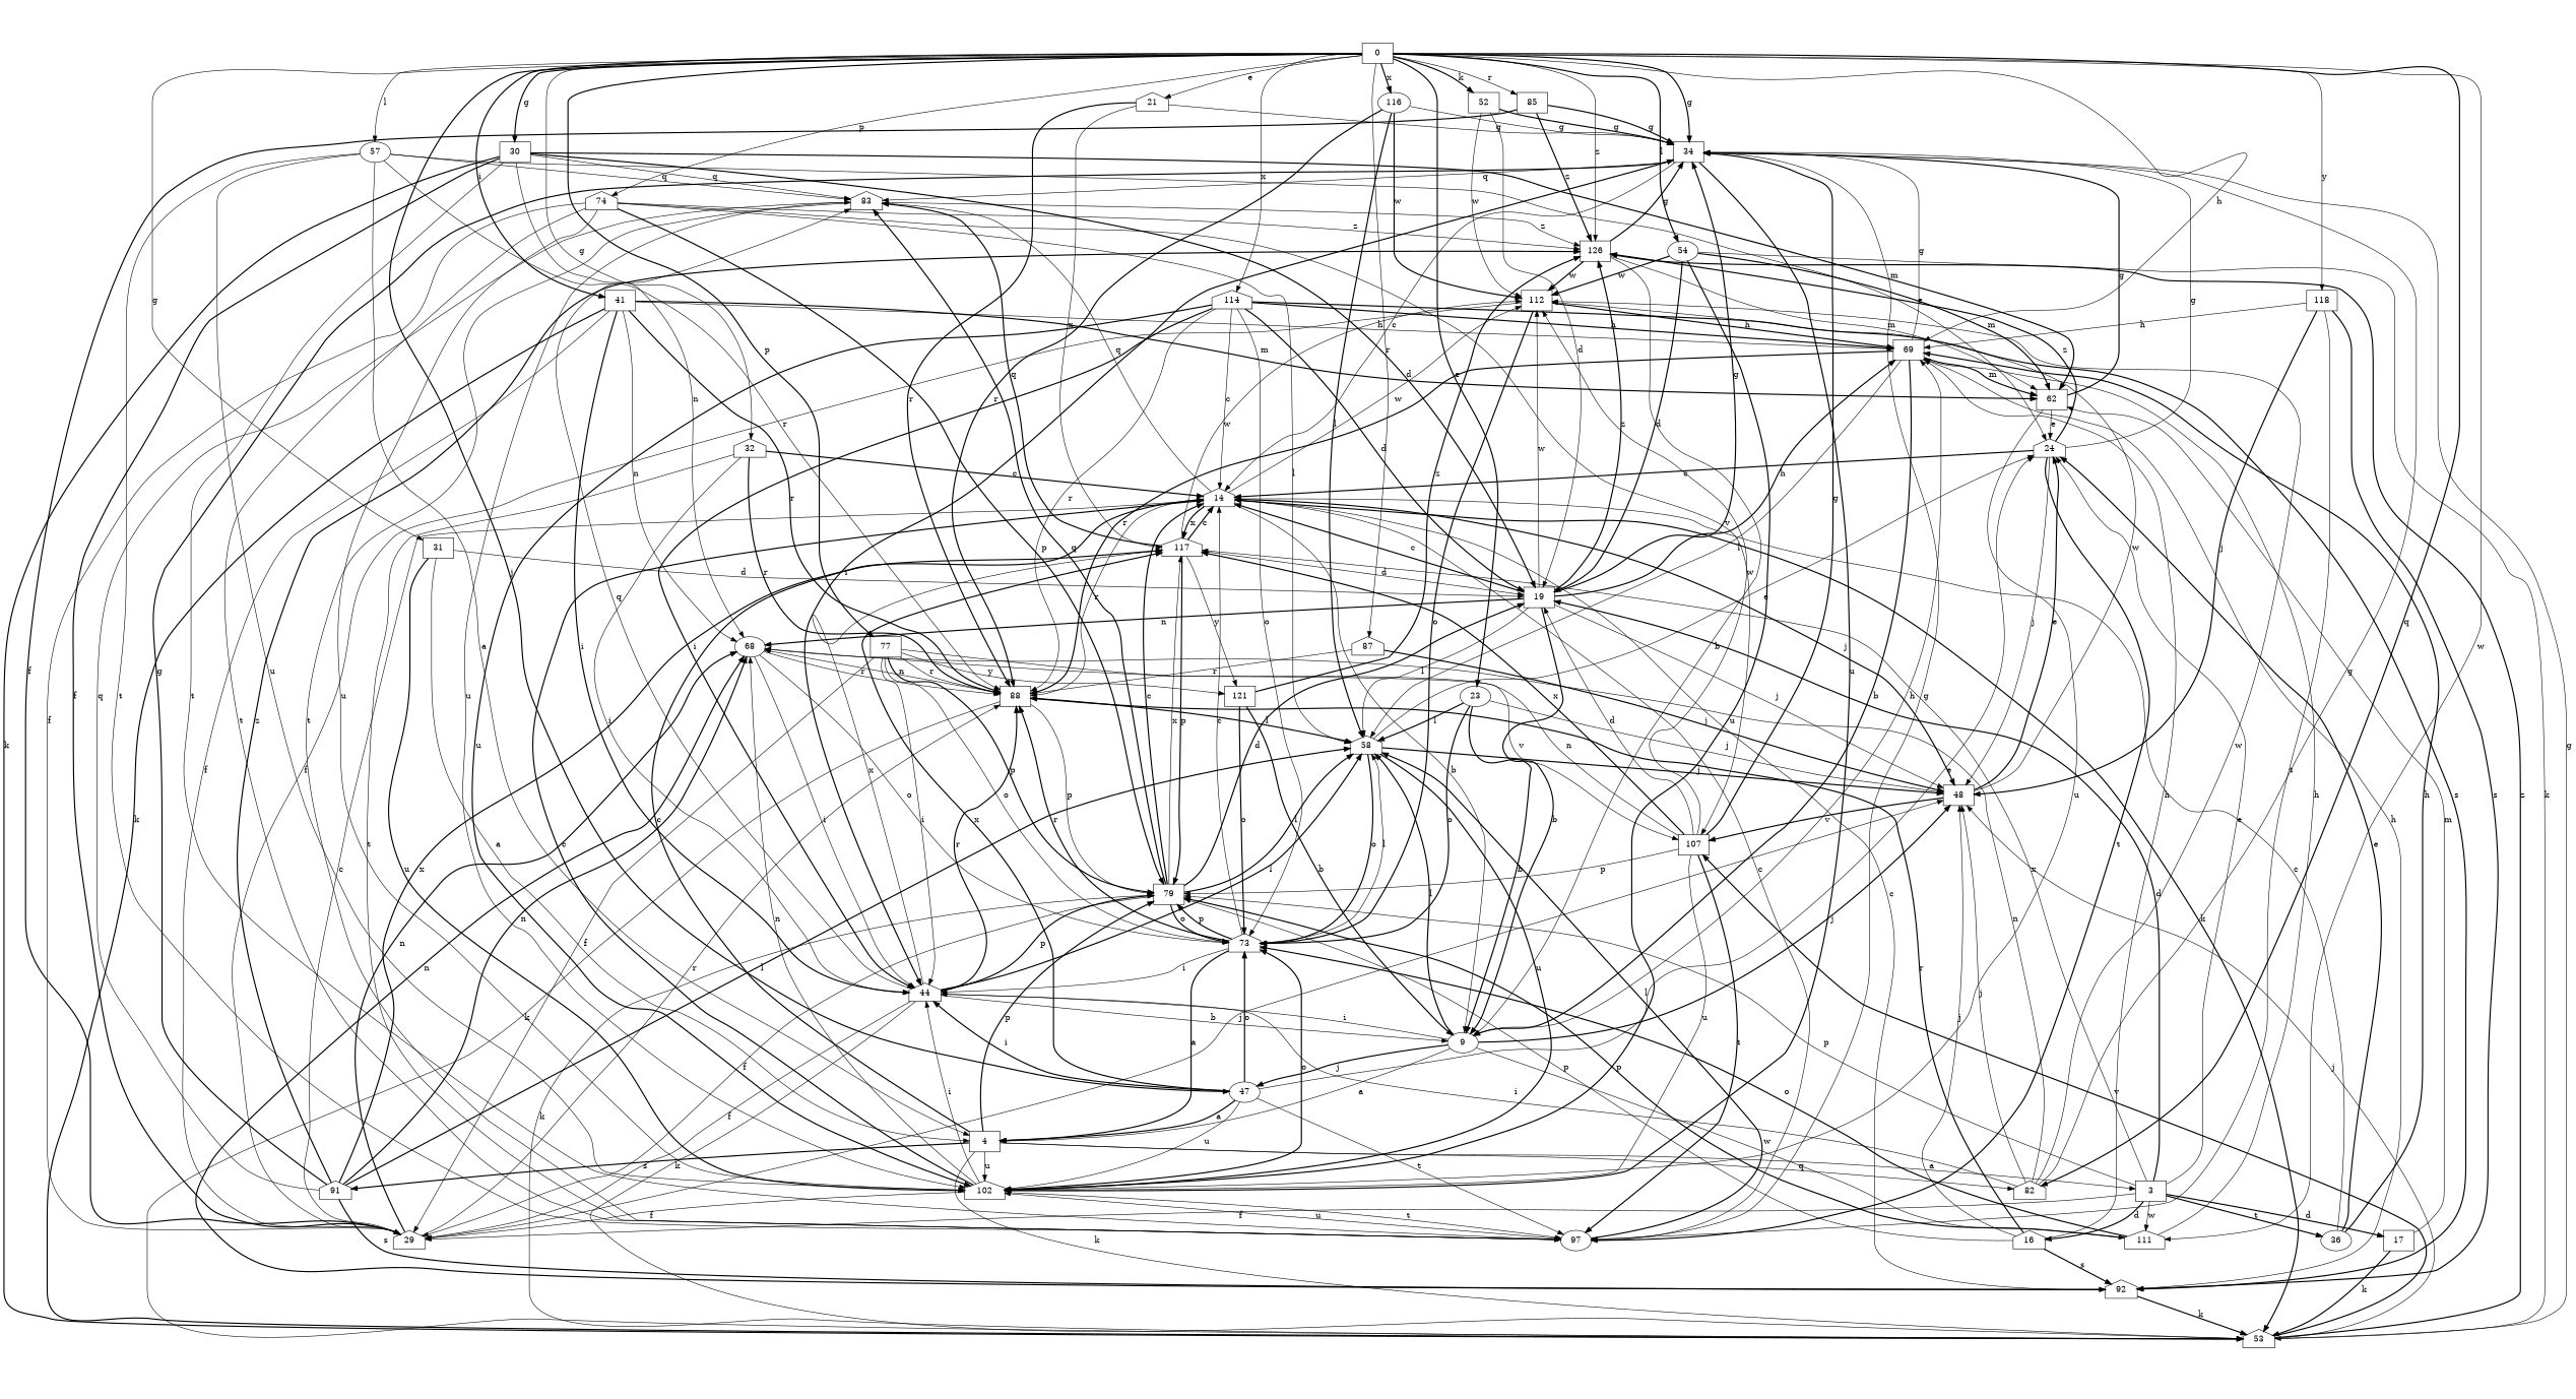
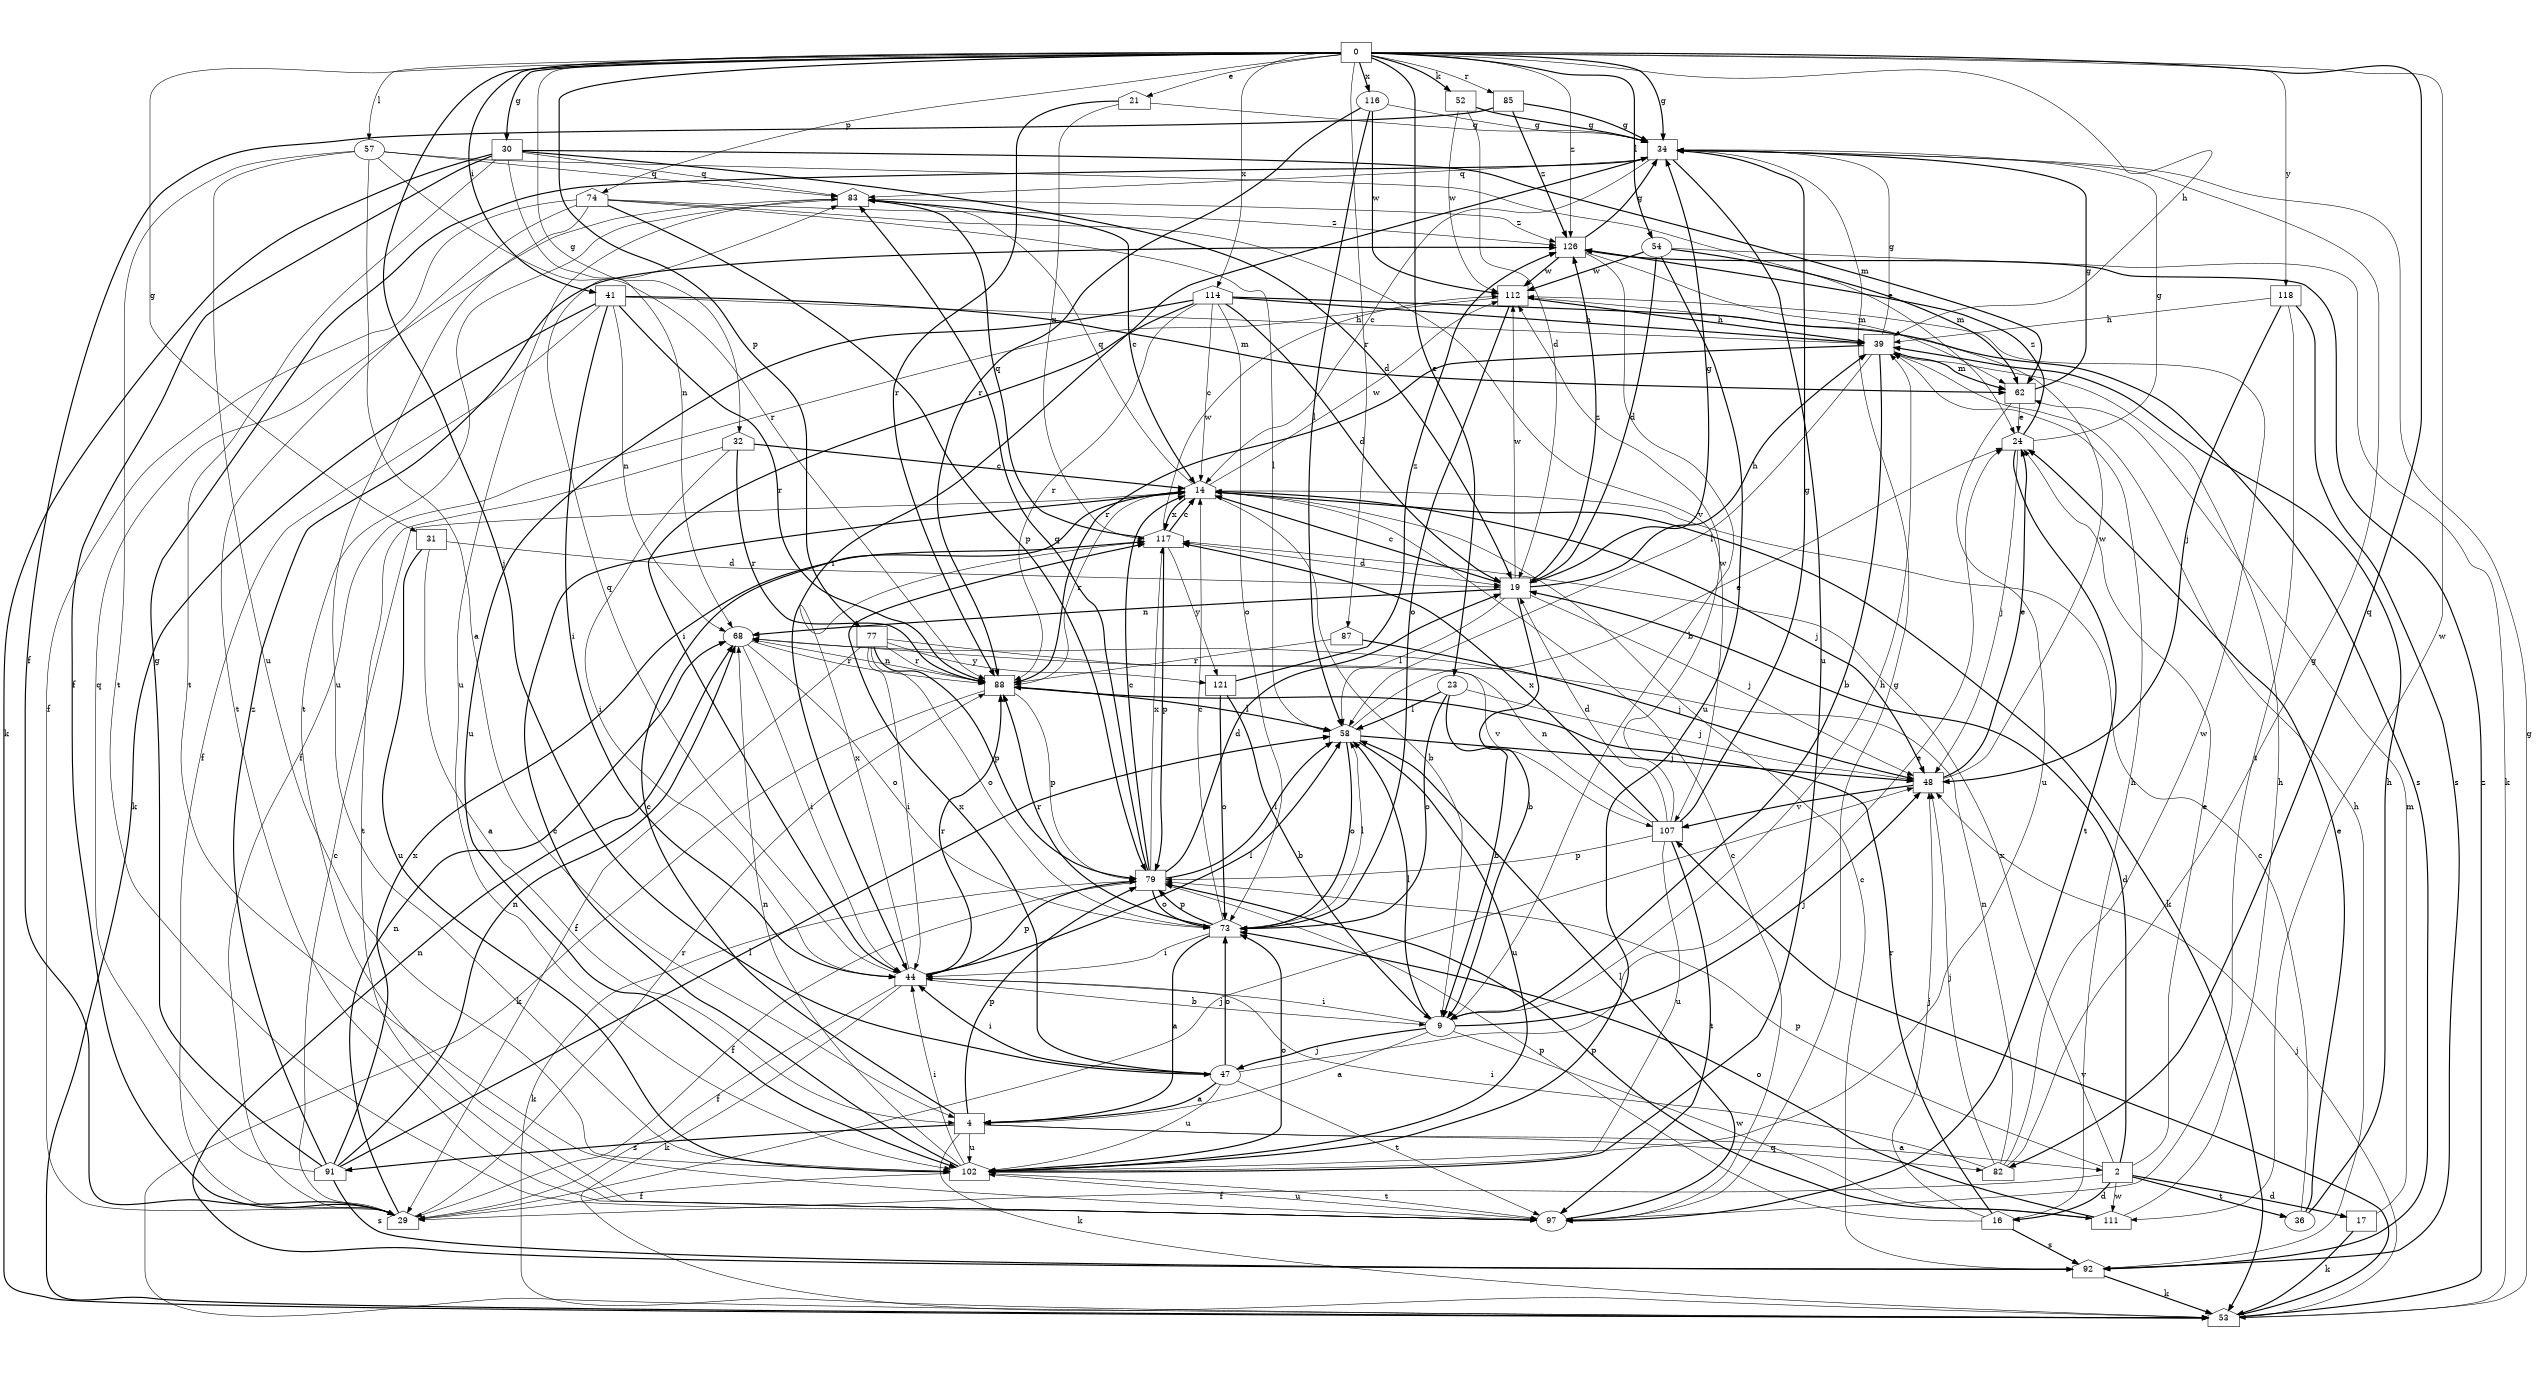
  strict digraph {
    node [shape=box]
    edge [style=solid]
    21 [shape=house]
    0
    23 [shape=ellipse]
    30
    31
    32 [shape=house]
    34
-   39 [label=69]
+   39
    41
    47 [shape=ellipse]
    52
    54 [shape=ellipse]
    57 [shape=ellipse]
    74 [shape=house]
    77
    82 [shape=house]
    85
    87 [shape=house]
    111 [shape=house]
    114 [shape=house]
    116 [shape=ellipse]
    118
    126
    117 [shape=house]
    88
    9 [shape=ellipse]
    48
    58 [shape=house]
    73 [shape=house]
    19
    29 [shape=house]
    53 [shape=house]
    83 [shape=house]
    62
    68 [shape=ellipse]
    97 [shape=ellipse]
    4
    102 [shape=house]
    14 [shape=house]
    44 [shape=house]
    24 [shape=house]
    112
    79
    107
    121
    92 [shape=house]
-   3
+   3 [label=2]
    16 [shape=house]
    17
    n50 [label=36 shape=ellipse]
    91 [shape=house]
    21 -> 34 [label=g]
    21 -> 117 [label=x]
    21 -> 88 [label=r style=bold]
    0 -> 21 [label=e]
    0 -> 23 [label=e style=bold]
    0 -> 30 [label=g style=bold]
    0 -> 31 [label=g]
    0 -> 32 [label=g]
    0 -> 34 [label=g style=bold]
    0 -> 39 [label=h]
    0 -> 41 [label=i style=bold]
    0 -> 47 [label=j style=bold]
    0 -> 52 [label=k style=bold]
    0 -> 54 [label=l style=bold]
    0 -> 57 [label=l]
    0 -> 74 [label=p]
    0 -> 77 [label=p style=bold]
    0 -> 82 [label=q style=bold]
    0 -> 85 [label=r]
    0 -> 87 [label=r]
    0 -> 111 [label=w]
    0 -> 114 [label=x]
    0 -> 116 [label=x style=bold]
    0 -> 118 [label=y]
    0 -> 126 [label=z]
    23 -> 9 [label=b style=bold]
    23 -> 48 [label=j]
    23 -> 58 [label=l style=bold]
    23 -> 73 [label=o style=bold]
    30 -> 19 [label=d style=bold]
    30 -> 29 [label=f style=bold]
    30 -> 53 [label=k style=bold]
    30 -> 83 [label=q]
    30 -> 62 [label=m style=bold]
    30 -> 68 [label=n]
    30 -> 97 [label=t]
    31 -> 19 [label=d]
    31 -> 4 [label=a]
    31 -> 102 [label=u style=bold]
    32 -> 88 [label=r style=bold]
    32 -> 97 [label=t]
    32 -> 14 [label=c style=bold]
    32 -> 44 [label=i]
    34 -> 83 [label=q]
    34 -> 102 [label=u style=bold]
    34 -> 14 [label=c]
    34 -> 44 [label=i style=bold]
    39 -> 34 [label=g]
    39 -> 88 [label=r style=bold]
    39 -> 9 [label=b style=bold]
    39 -> 58 [label=l]
    39 -> 62 [label=m style=bold]
    41 -> 39 [label=h]
    41 -> 88 [label=r style=bold]
    41 -> 29 [label=f]
    41 -> 53 [label=k style=bold]
    41 -> 62 [label=m style=bold]
    41 -> 68 [label=n]
    41 -> 44 [label=i style=bold]
    47 -> 117 [label=x style=bold]
    47 -> 73 [label=o style=bold]
    47 -> 97 [label=t]
    47 -> 4 [label=a style=bold]
    47 -> 102 [label=u]
    47 -> 44 [label=i style=bold]
    47 -> 24 [label=e]
    52 -> 34 [label=g style=bold]
    52 -> 19 [label=d]
    52 -> 112 [label=w]
    54 -> 19 [label=d style=bold]
    54 -> 53 [label=k]
    54 -> 62 [label=m style=bold]
    54 -> 102 [label=u style=bold]
    54 -> 112 [label=w style=bold]
    57 -> 88 [label=r]
    57 -> 83 [label=q]
    57 -> 97 [label=t]
    57 -> 4 [label=a]
    57 -> 102 [label=u]
    57 -> 24 [label=e]
    74 -> 126 [label=z]
    74 -> 58 [label=l]
    74 -> 29 [label=f]
    74 -> 97 [label=t]
    74 -> 102 [label=u]
    74 -> 79 [label=p style=bold]
    74 -> 107 [label=v]
    77 -> 88 [label=r]
    77 -> 73 [label=o]
    77 -> 29 [label=f]
    77 -> 44 [label=i]
    77 -> 79 [label=p style=bold]
    77 -> 107 [label=v]
    77 -> 121 [label=y]
    82 -> 34 [label=g]
    82 -> 48 [label=j]
    82 -> 68 [label=n]
    82 -> 44 [label=i]
    82 -> 112 [label=w]
    85 -> 34 [label=g style=bold]
    85 -> 126 [label=z style=bold]
    85 -> 29 [label=f style=bold]
    87 -> 88 [label=r]
    87 -> 48 [label=j style=bold]
    111 -> 39 [label=h]
    111 -> 73 [label=o style=bold]
    111 -> 79 [label=p style=bold]
    114 -> 39 [label=h style=bold]
    114 -> 88 [label=r]
    114 -> 73 [label=o]
    114 -> 19 [label=d style=bold]
    114 -> 102 [label=u style=bold]
    114 -> 14 [label=c]
    114 -> 44 [label=i style=bold]
    114 -> 92 [label=s style=bold]
    116 -> 34 [label=g]
    116 -> 88 [label=r style=bold]
    116 -> 58 [label=l style=bold]
    116 -> 112 [label=w style=bold]
    118 -> 39 [label=h]
    118 -> 48 [label=j style=bold]
    118 -> 97 [label=t]
    118 -> 92 [label=s style=bold]
    126 -> 34 [label=g style=bold]
    126 -> 9 [label=b]
    126 -> 62 [label=m]
    126 -> 112 [label=w style=bold]
    117 -> 19 [label=d]
    117 -> 83 [label=q style=bold]
    117 -> 14 [label=c style=bold]
    117 -> 112 [label=w]
    117 -> 79 [label=p style=bold]
    117 -> 121 [label=y]
    88 -> 58 [label=l style=bold]
    88 -> 53 [label=k]
    88 -> 68 [label=n]
    88 -> 79 [label=p]
    9 -> 39 [label=h]
    9 -> 47 [label=j style=bold]
    9 -> 111 [label=w]
    9 -> 48 [label=j style=bold]
    9 -> 58 [label=l style=bold]
    9 -> 4 [label=a]
    9 -> 44 [label=i]
    48 -> 24 [label=e style=bold]
    48 -> 112 [label=w]
    48 -> 107 [label=v style=bold]
    58 -> 48 [label=j style=bold]
    58 -> 73 [label=o style=bold]
    58 -> 102 [label=u style=bold]
    58 -> 24 [label=e]
    73 -> 88 [label=r style=bold]
    73 -> 58 [label=l]
    73 -> 4 [label=a style=bold]
    73 -> 14 [label=c]
    73 -> 44 [label=i]
    73 -> 79 [label=p style=bold]
    19 -> 34 [label=g style=bold]
    19 -> 39 [label=h style=bold]
    19 -> 126 [label=z style=bold]
    19 -> 9 [label=b style=bold]
    19 -> 48 [label=j]
    19 -> 58 [label=l]
    19 -> 68 [label=n style=bold]
    19 -> 14 [label=c style=bold]
    19 -> 112 [label=w]
    29 -> 88 [label=r]
    29 -> 48 [label=j]
    29 -> 68 [label=n style=bold]
    29 -> 14 [label=c]
    53 -> 34 [label=g]
    53 -> 126 [label=z style=bold]
    53 -> 48 [label=j]
    53 -> 107 [label=v style=bold]
    83 -> 126 [label=z]
    83 -> 97 [label=t]
    83 -> 102 [label=u]
-   24 -> 14 [label=c style=bold]
+   83 -> 14 [label=c style=bold]
    62 -> 34 [label=g style=bold]
    62 -> 102 [label=u]
    62 -> 24 [label=e]
    68 -> 88 [label=r]
    68 -> 73 [label=o]
    68 -> 44 [label=i]
    97 -> 34 [label=g]
    97 -> 58 [label=l style=bold]
    97 -> 102 [label=u]
    97 -> 14 [label=c]
    4 -> 82 [label=q]
    4 -> 53 [label=k]
    4 -> 102 [label=u]
    4 -> 14 [label=c style=bold]
    4 -> 79 [label=p style=bold]
    4 -> 3 [label=a]
    4 -> 91 [label=s style=bold]
    102 -> 73 [label=o style=bold]
    102 -> 29 [label=f]
    102 -> 68 [label=n]
    102 -> 97 [label=t]
    102 -> 14 [label=c style=bold]
    102 -> 44 [label=i]
    14 -> 117 [label=x style=bold]
    14 -> 88 [label=r]
    14 -> 9 [label=b]
    14 -> 48 [label=j style=bold]
    14 -> 53 [label=k style=bold]
    14 -> 83 [label=q]
    14 -> 112 [label=w]
    44 -> 117 [label=x]
    44 -> 88 [label=r style=bold]
    44 -> 9 [label=b]
    44 -> 58 [label=l style=bold]
    44 -> 29 [label=f]
    44 -> 53 [label=k]
    44 -> 83 [label=q]
    44 -> 79 [label=p style=bold]
    24 -> 34 [label=g]
    24 -> 126 [label=z style=bold]
    24 -> 48 [label=j]
    24 -> 97 [label=t style=bold]
    112 -> 39 [label=h style=bold]
    112 -> 73 [label=o style=bold]
    112 -> 29 [label=f]
    79 -> 117 [label=x]
    79 -> 58 [label=l style=bold]
    79 -> 73 [label=o style=bold]
    79 -> 19 [label=d style=bold]
    79 -> 29 [label=f]
    79 -> 53 [label=k]
    79 -> 83 [label=q style=bold]
    79 -> 14 [label=c style=bold]
    107 -> 34 [label=g style=bold]
    107 -> 117 [label=x style=bold]
    107 -> 19 [label=d]
    107 -> 68 [label=n]
    107 -> 97 [label=t style=bold]
    107 -> 102 [label=u]
    107 -> 112 [label=w]
    107 -> 79 [label=p]
    121 -> 126 [label=z style=bold]
    121 -> 9 [label=b style=bold]
    121 -> 73 [label=o style=bold]
    92 -> 39 [label=h]
    92 -> 53 [label=k style=bold]
    92 -> 68 [label=n style=bold]
    92 -> 14 [label=c]
    3 -> 111 [label=w]
    3 -> 117 [label=x]
    3 -> 19 [label=d style=bold]
    3 -> 29 [label=f]
    3 -> 24 [label=e]
    3 -> 79 [label=p]
    3 -> 16 [label=d style=bold]
    3 -> 17 [label=d style=bold]
    3 -> n50 [label=t style=bold]
    16 -> 39 [label=h]
    16 -> 88 [label=r style=bold]
    16 -> 48 [label=j]
    16 -> 79 [label=p]
    16 -> 92 [label=s style=bold]
    17 -> 53 [label=k style=bold]
    17 -> 62 [label=m]
    n50 -> 39 [label=h style=bold]
    n50 -> 14 [label=c]
    n50 -> 24 [label=e style=bold]
    91 -> 34 [label=g style=bold]
    91 -> 126 [label=z style=bold]
    91 -> 117 [label=x style=bold]
    91 -> 58 [label=l style=bold]
    91 -> 83 [label=q]
    91 -> 68 [label=n style=bold]
    91 -> 92 [label=s style=bold]
  }
